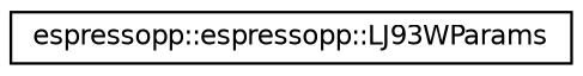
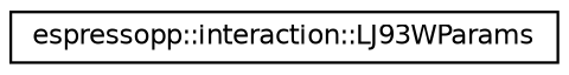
  digraph {
    rankdir=LR
-   n1 [color=black fillcolor=white fontname=Helvetica fontsize=10 height=0.2 label="espressopp::espressopp::LJ93WParams" shape=record style=filled width=0.4]
+   n1 [color=black fillcolor=white fontname=Helvetica fontsize=10 height=0.2 label="espressopp::interaction::LJ93WParams" shape=record style=filled width=0.4]
  }
